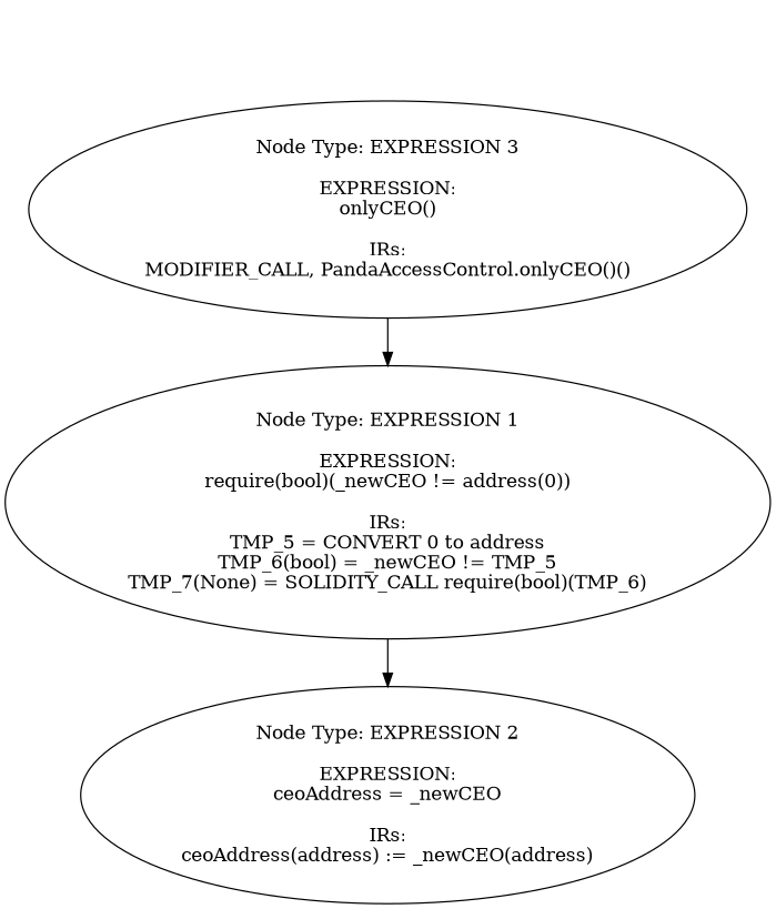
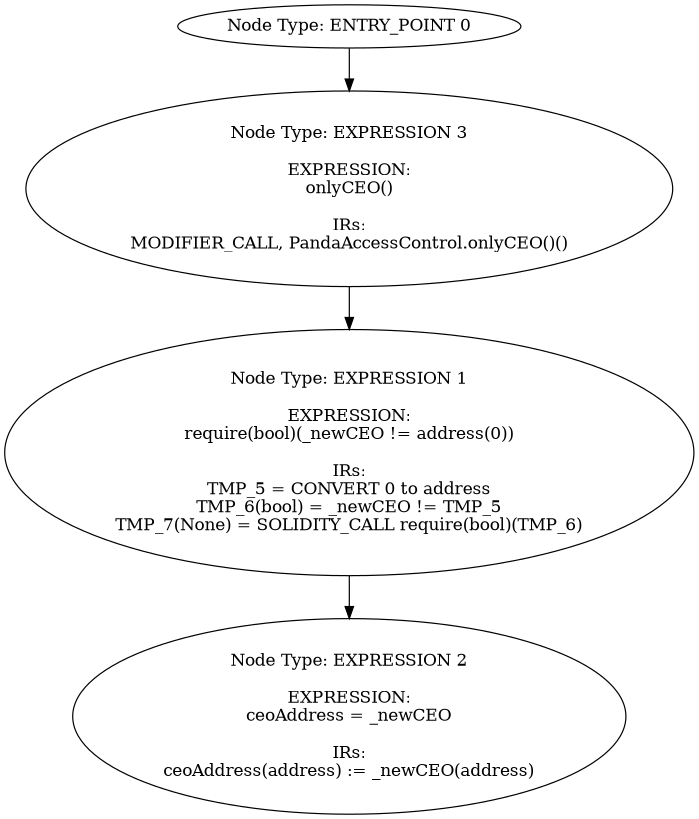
  digraph {
+   n1 [label="Node Type: ENTRY_POINT 0\n"]
    n2 [label="Node Type: EXPRESSION 3\n\nEXPRESSION:\nonlyCEO()\n\nIRs:\nMODIFIER_CALL, PandaAccessControl.onlyCEO()()"]
    n3 [label="Node Type: EXPRESSION 1\n\nEXPRESSION:\nrequire(bool)(_newCEO != address(0))\n\nIRs:\nTMP_5 = CONVERT 0 to address\nTMP_6(bool) = _newCEO != TMP_5\nTMP_7(None) = SOLIDITY_CALL require(bool)(TMP_6)"]
    n4 [label="Node Type: EXPRESSION 2\n\nEXPRESSION:\nceoAddress = _newCEO\n\nIRs:\nceoAddress(address) := _newCEO(address)"]
+   n1 -> n2
    n2 -> n3
    n3 -> n4
  }
